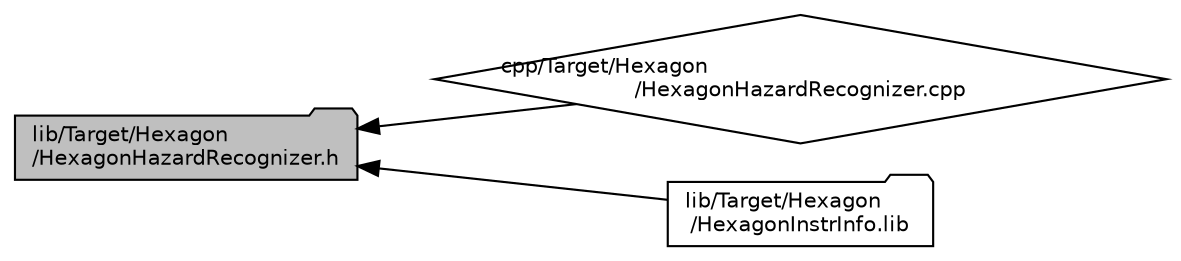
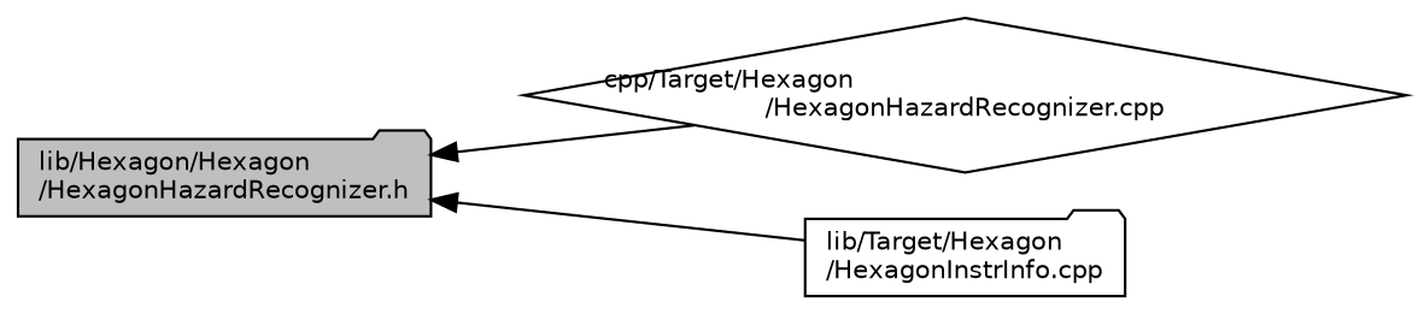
  digraph {
    rankdir=LR
    node [color=black fontname=Helvetica fontsize=10 shape=folder]
    edge [color=black dir=back fontname=Helvetica fontsize=10 labelfontname=Helvetica labelfontsize=10 style=solid]
-   n1 [fillcolor=grey75 fontcolor=black height=0.2 label="lib/Target/Hexagon\l/HexagonHazardRecognizer.h" style=filled width=0.4]
+   n1 [fillcolor=grey75 fontcolor=black height=0.2 label="lib/Hexagon/Hexagon\l/HexagonHazardRecognizer.h" style=filled width=0.4]
    n2 [height=0.2 label="cpp/Target/Hexagon\l/HexagonHazardRecognizer.cpp" shape=diamond width=0.4]
-   n3 [height=0.2 label="lib/Target/Hexagon\l/HexagonInstrInfo.lib" width=0.4]
+   n3 [height=0.2 label="lib/Target/Hexagon\l/HexagonInstrInfo.cpp" width=0.4]
    n1 -> n2
    n1 -> n3
  }
